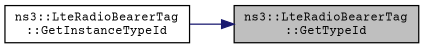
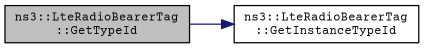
  digraph {
    rankdir=RL
    fontname="Courier Prime"
    node [color=black fontname="Courier Prime" fontsize=10 shape=record style=filled]
    n1 [fillcolor=grey75 fontcolor=black height=0.2 label="ns3::LteRadioBearerTag\l::GetTypeId" width=0.4]
    n2 [fillcolor=white height=0.2 label="ns3::LteRadioBearerTag\l::GetInstanceTypeId" width=0.4]
-   n1 -> n2 [color=midnightblue dir=back fontname="Courier Prime" fontsize=10 labelfontname=Helvetica labelfontsize=10 style=solid]
+   n2 -> n1 [color=midnightblue dir=back fontname="Courier Prime" fontsize=10 labelfontname=Helvetica labelfontsize=10 style=solid]
  }
